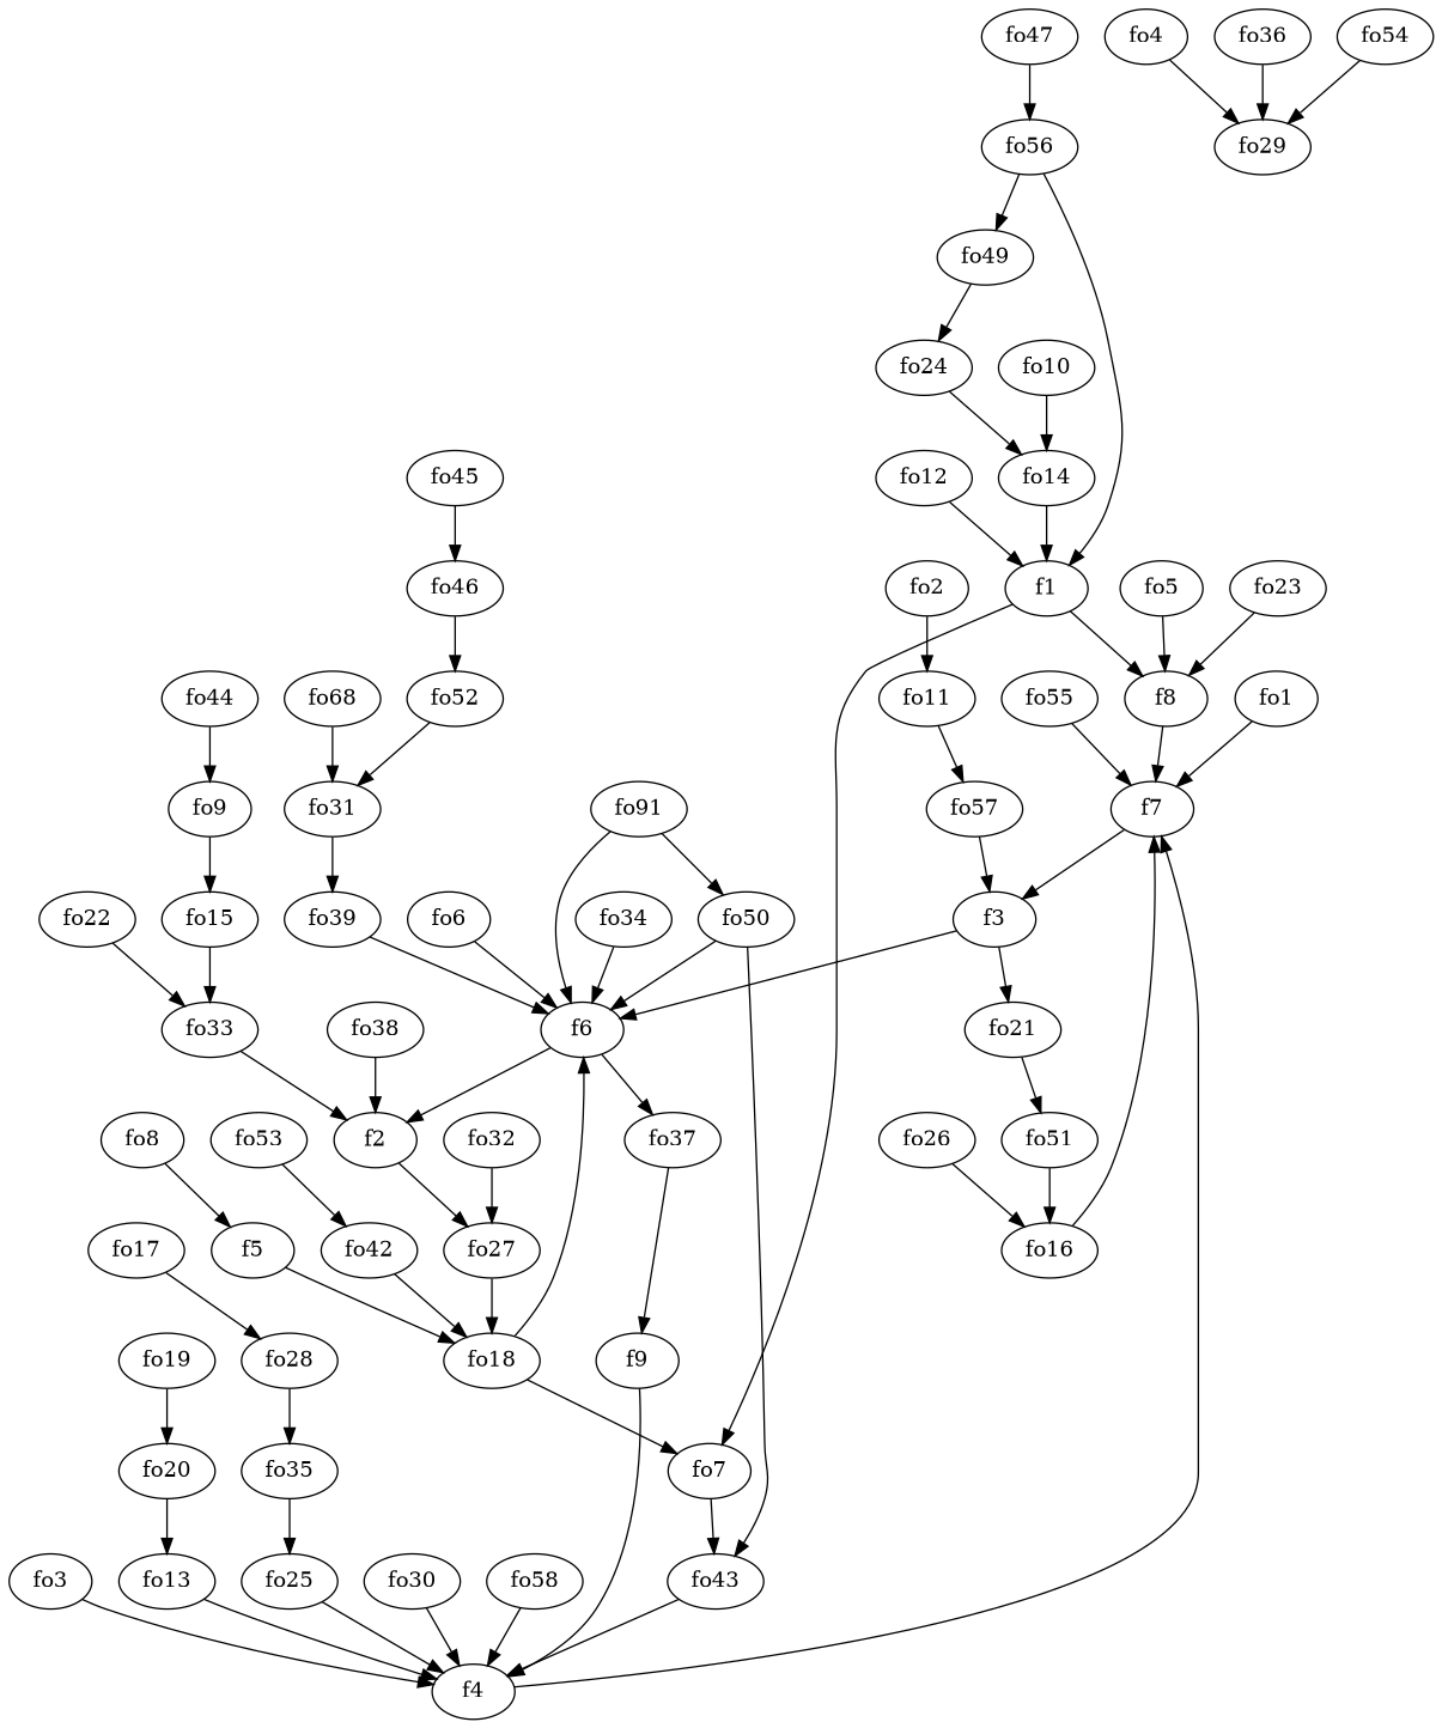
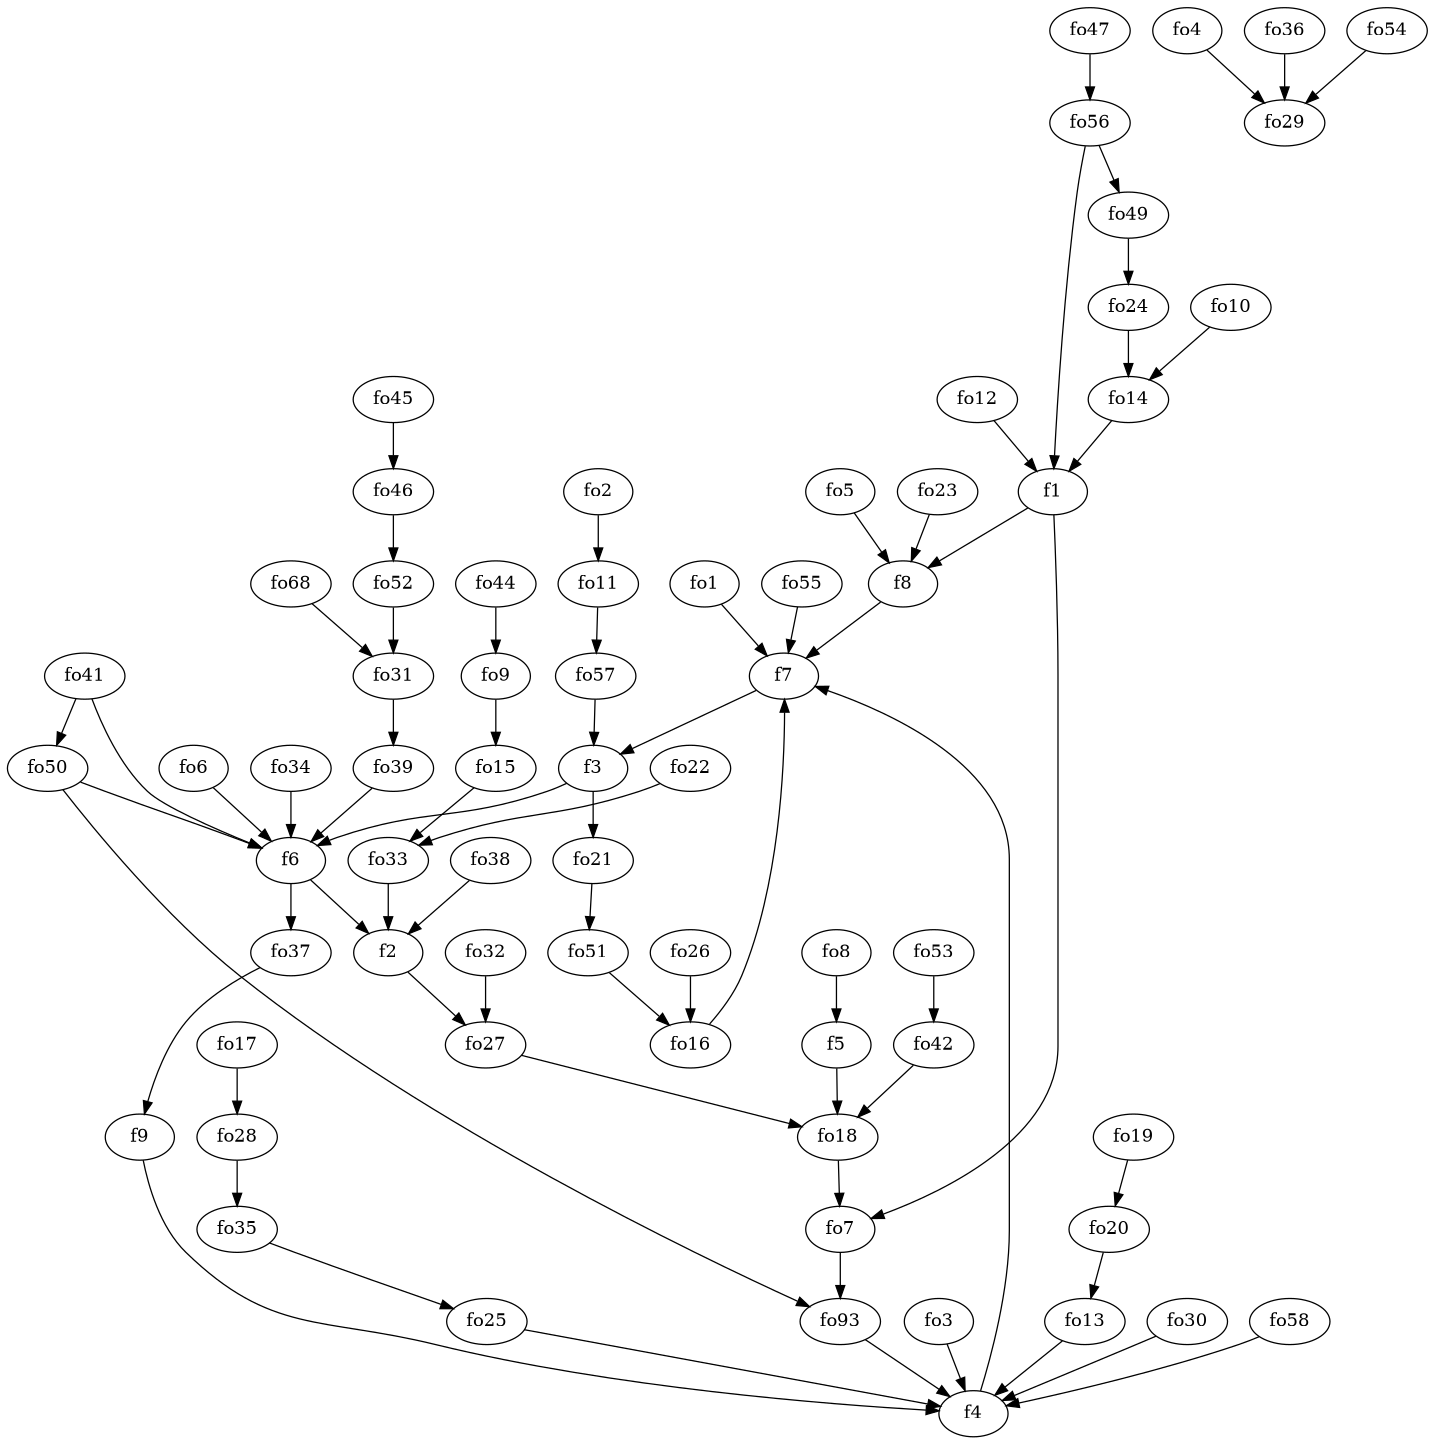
  strict digraph {
    edge [weight=2]
    f1
    f8
    fo7
    f7
-   fo43
+   fo43 [label=fo93]
    f2
    fo27
    fo18
    f3
    f6
    fo21
    fo37
    fo51
    f4
    f5
    f9
    fo1
    fo2
    fo11
    fo57
    fo3
    fo4
    fo29
    fo5
    fo6
    fo8
    fo9
    fo15
    fo33
    fo10
    fo14
    fo12
    fo13
    fo16
    fo17
    fo28
    fo35
    fo19
    fo20
    fo22
    fo23
    fo24
    fo25
    fo26
    fo30
    fo31
    fo39
    fo32
    fo34
    fo36
    fo38
-   fo41 [label=fo91]
+   fo41
    fo50
    fo42
    fo44
    fo45
    fo46
    fo52
    fo47
    fo56
    fo49
    n62 [label=fo68]
    fo53
    fo54
    fo55
    fo58
    f1 -> f8
    f1 -> fo7
    f8 -> f7
    fo7 -> fo43
    f7 -> f3
    fo43 -> f4
    f2 -> fo27
    fo27 -> fo18
    fo18 -> fo7
-   fo18 -> f6
    f3 -> f6
    f3 -> fo21
    f6 -> f2
    f6 -> fo37
    fo21 -> fo51
    fo37 -> f9
    fo51 -> fo16
    f4 -> f7
    f5 -> fo18
    f9 -> f4
    fo1 -> f7
    fo2 -> fo11
    fo11 -> fo57
    fo57 -> f3
    fo3 -> f4
    fo4 -> fo29
    fo5 -> f8
    fo6 -> f6
    fo8 -> f5
    fo9 -> fo15
    fo15 -> fo33
    fo33 -> f2
    fo10 -> fo14
    fo14 -> f1
    fo12 -> f1
    fo13 -> f4
    fo16 -> f7
    fo17 -> fo28
    fo28 -> fo35
    fo35 -> fo25
    fo19 -> fo20
    fo20 -> fo13
    fo22 -> fo33
    fo23 -> f8
    fo24 -> fo14
    fo25 -> f4
    fo26 -> fo16
    fo30 -> f4
    fo31 -> fo39
    fo39 -> f6
    fo32 -> fo27
    fo34 -> f6
    fo36 -> fo29
    fo38 -> f2
    fo41 -> f6
    fo41 -> fo50
    fo50 -> fo43
    fo50 -> f6
    fo42 -> fo18
    fo44 -> fo9
    fo45 -> fo46
    fo46 -> fo52
    fo52 -> fo31
    fo47 -> fo56
    fo56 -> f1
    fo56 -> fo49
    fo49 -> fo24
    n62 -> fo31
    fo53 -> fo42
    fo54 -> fo29
    fo55 -> f7
    fo58 -> f4
  }
